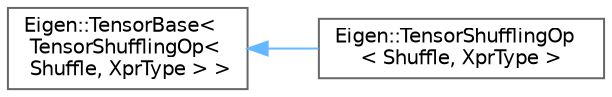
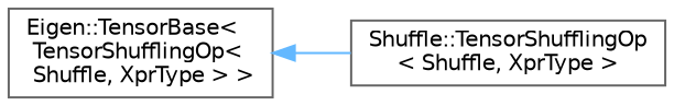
  digraph {
    rankdir=LR
    node [color=grey40 fillcolor=white fontname=Helvetica fontsize=10 shape=box style=filled]
    n1 [height=0.2 label="Eigen::TensorBase\<\l TensorShufflingOp\<\l Shuffle, XprType \> \>" width=0.4]
-   n2 [height=0.2 label="Eigen::TensorShufflingOp\l\< Shuffle, XprType \>" width=0.4]
+   n2 [height=0.2 label="Shuffle::TensorShufflingOp\l\< Shuffle, XprType \>" width=0.4]
    n1 -> n2 [color=steelblue1 dir=back fontname=Helvetica fontsize=10 labelfontname=Helvetica labelfontsize=10 style=solid]
  }
